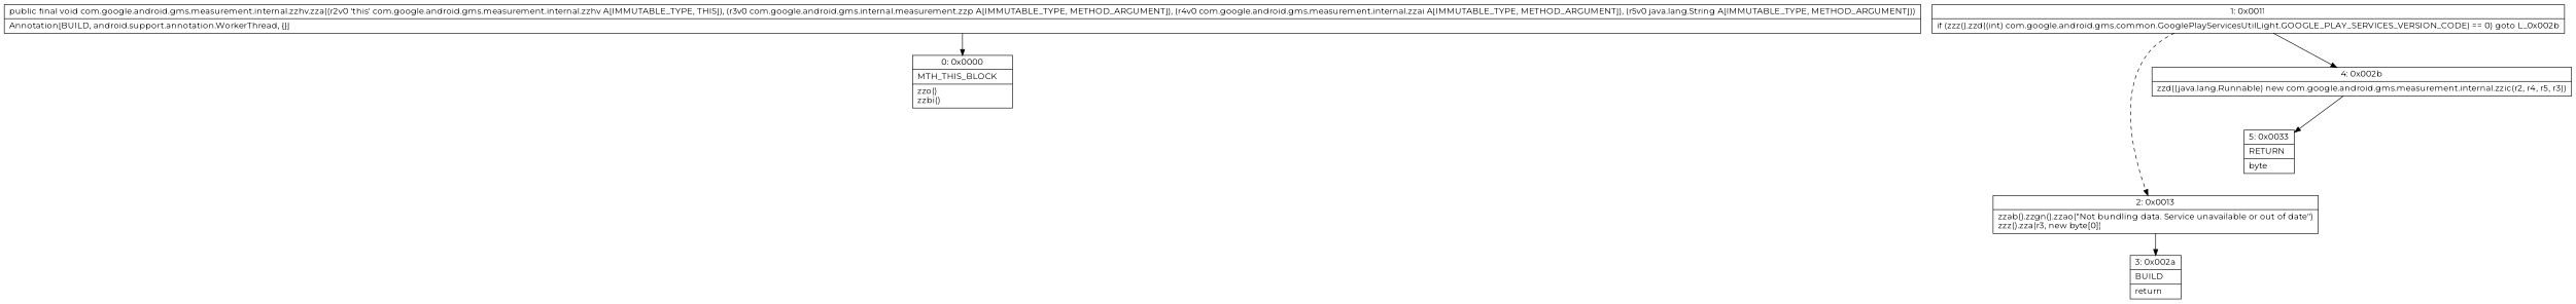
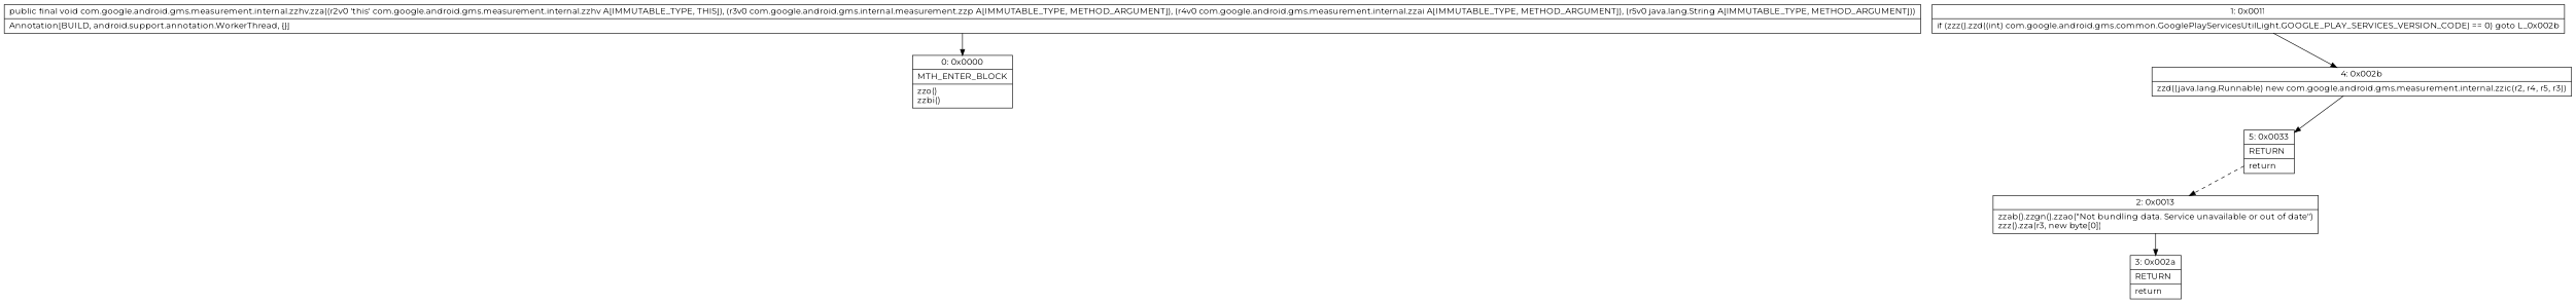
  digraph {
    fontname=Montserrat
    node [fontname=Montserrat shape=record]
    edge [fontname=Montserrat]
-   n1 [label="{0\:\ 0x0000|MTH_THIS_BLOCK\l|zzo()\lzzbi()\l}"]
+   n1 [label="{0\:\ 0x0000|MTH_ENTER_BLOCK\l|zzo()\lzzbi()\l}"]
    n2 [label="{1\:\ 0x0011|if (zzz().zzd((int) com.google.android.gms.common.GooglePlayServicesUtilLight.GOOGLE_PLAY_SERVICES_VERSION_CODE) == 0) goto L_0x002b\l}"]
    n3 [label="{2\:\ 0x0013|zzab().zzgn().zzao(\"Not bundling data. Service unavailable or out of date\")\lzzz().zza(r3, new byte[0])\l}"]
    n4 [label="{4\:\ 0x002b|zzd((java.lang.Runnable) new com.google.android.gms.measurement.internal.zzic(r2, r4, r5, r3))\l}"]
-   n5 [label="{3\:\ 0x002a|BUILD\l|return\l}"]
-   n6 [label="{5\:\ 0x0033|RETURN\l|byte\l}"]
+   n5 [label="{3\:\ 0x002a|RETURN\l|return\l}"]
+   n6 [label="{5\:\ 0x0033|RETURN\l|return\l}"]
    n7 [label="{public final void com.google.android.gms.measurement.internal.zzhv.zza((r2v0 'this' com.google.android.gms.measurement.internal.zzhv A[IMMUTABLE_TYPE, THIS]), (r3v0 com.google.android.gms.internal.measurement.zzp A[IMMUTABLE_TYPE, METHOD_ARGUMENT]), (r4v0 com.google.android.gms.measurement.internal.zzai A[IMMUTABLE_TYPE, METHOD_ARGUMENT]), (r5v0 java.lang.String A[IMMUTABLE_TYPE, METHOD_ARGUMENT]))  | Annotation[BUILD, android.support.annotation.WorkerThread, \{\}]\l}"]
-   n2 -> n3 [style=dashed]
+   n6 -> n3 [style=dashed]
    n2 -> n4
    n3 -> n5
    n4 -> n6
    n7 -> n1
  }
